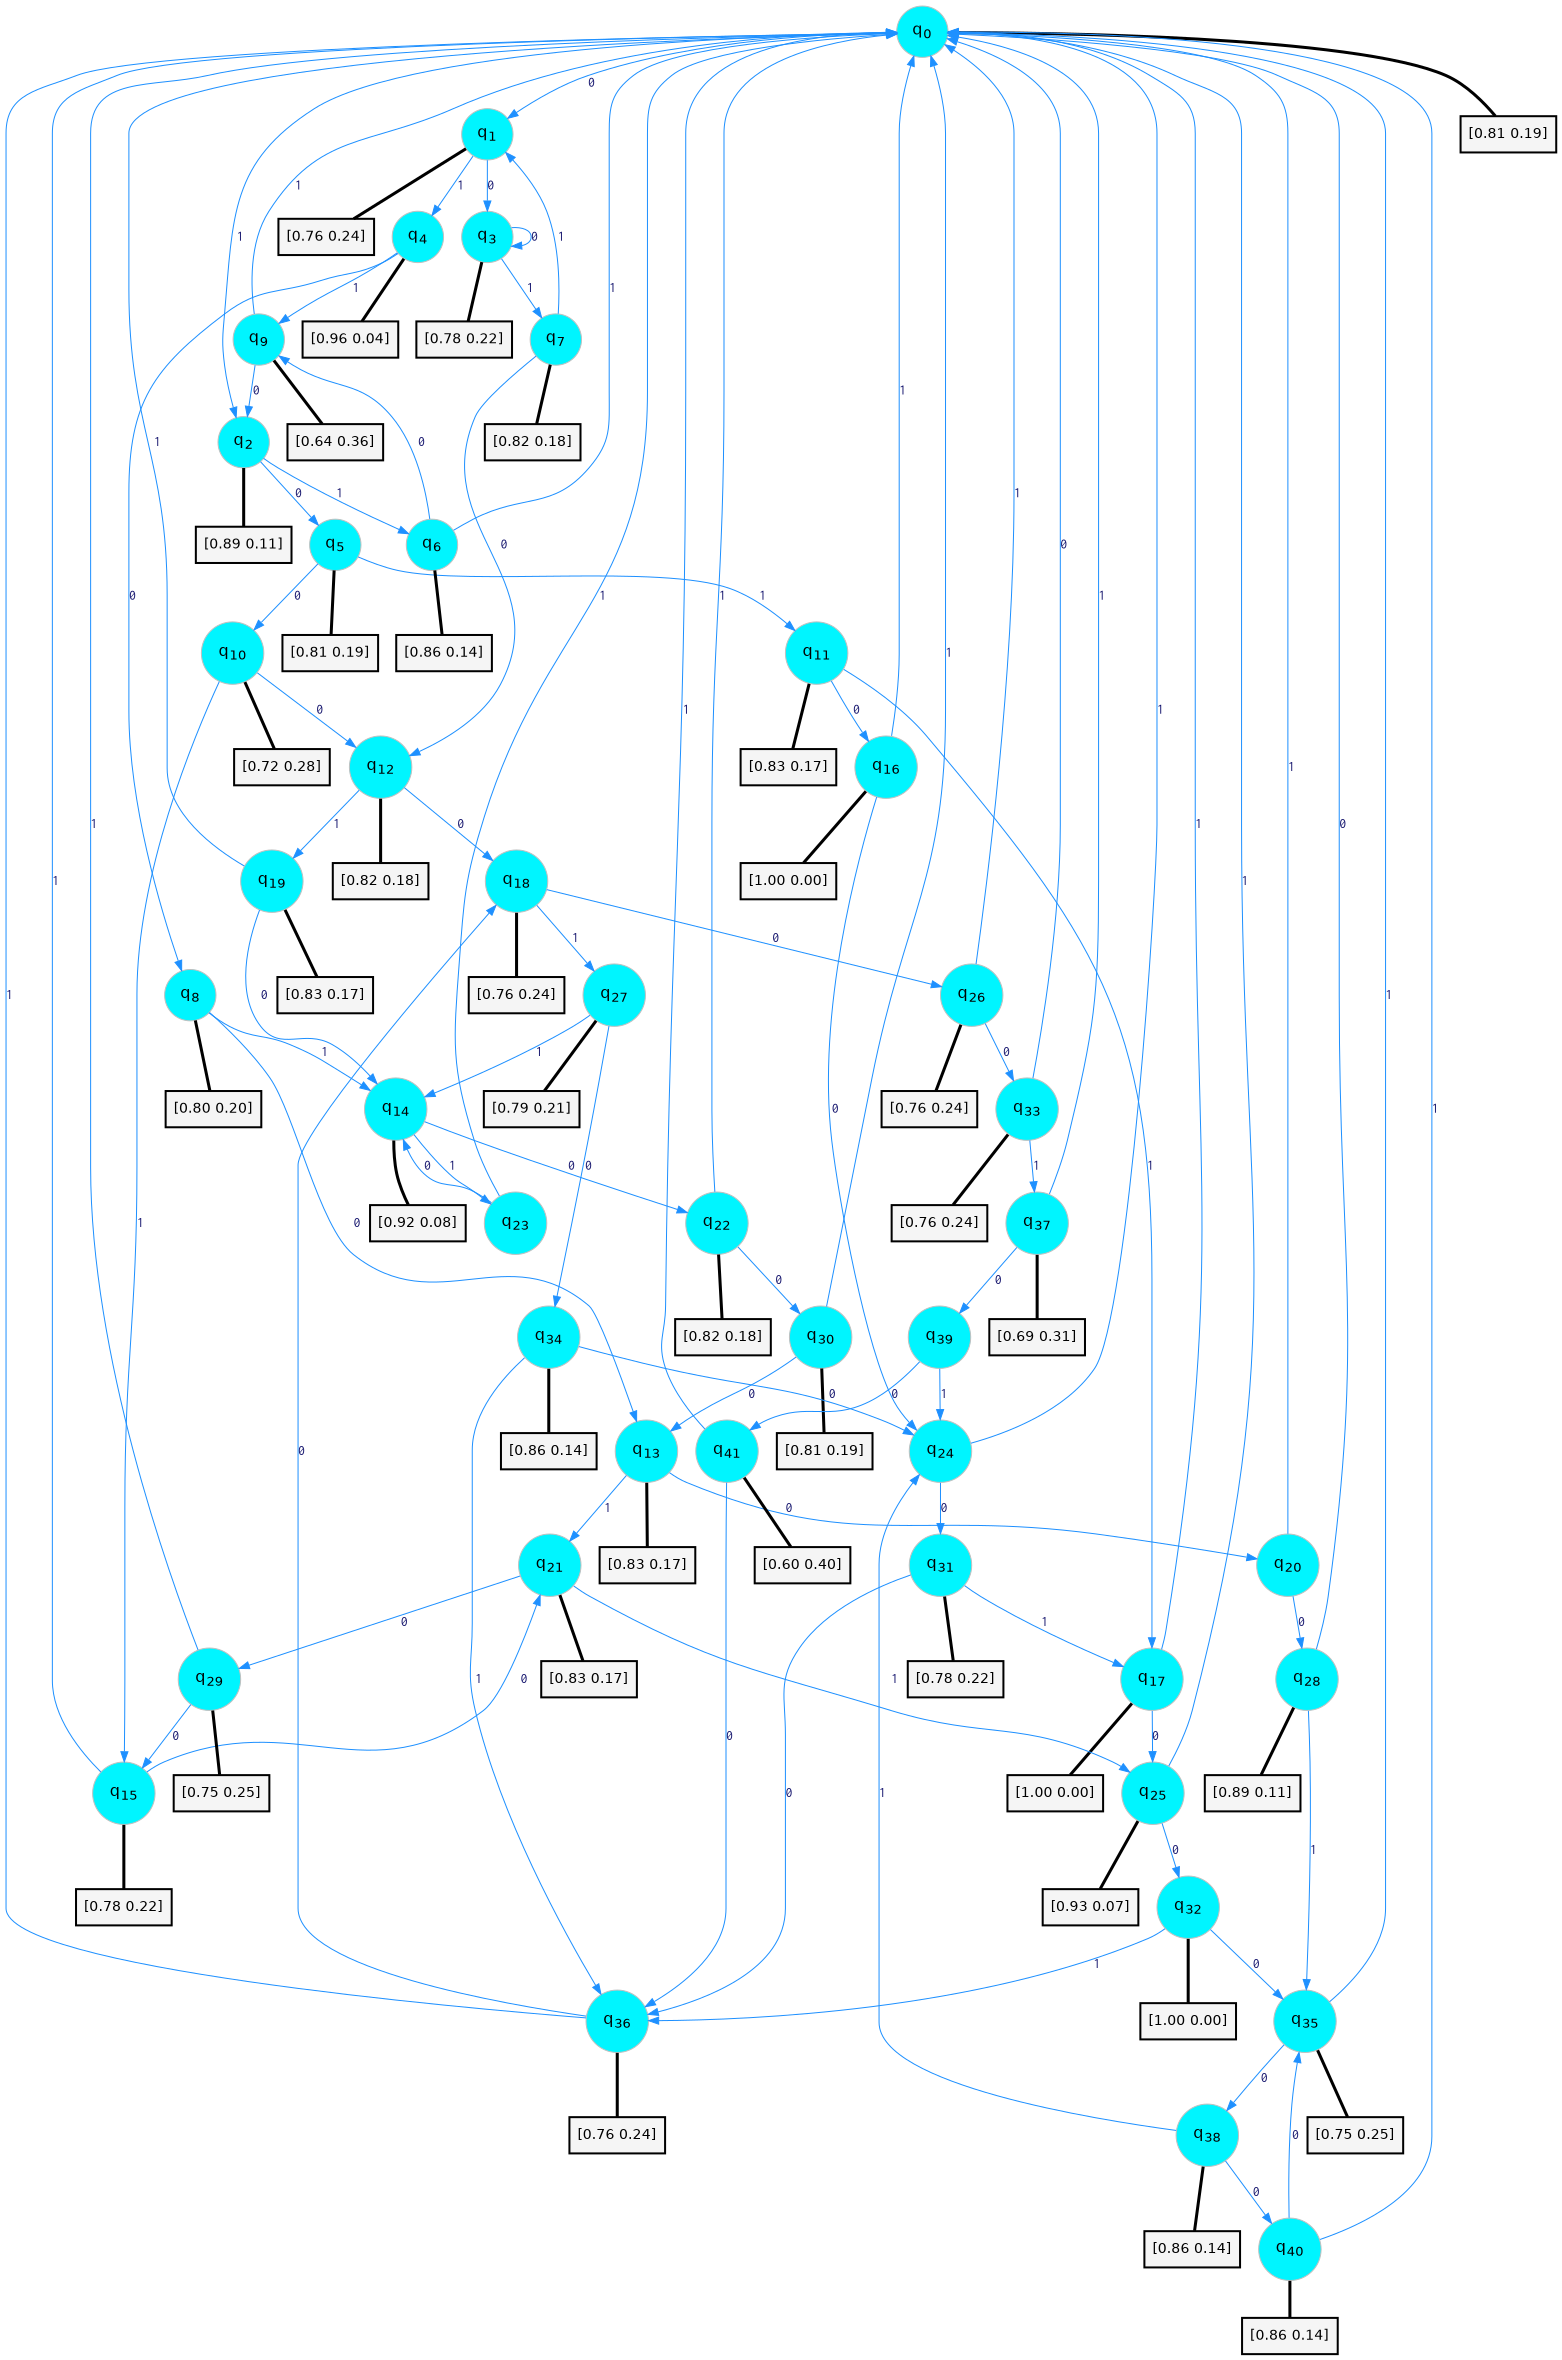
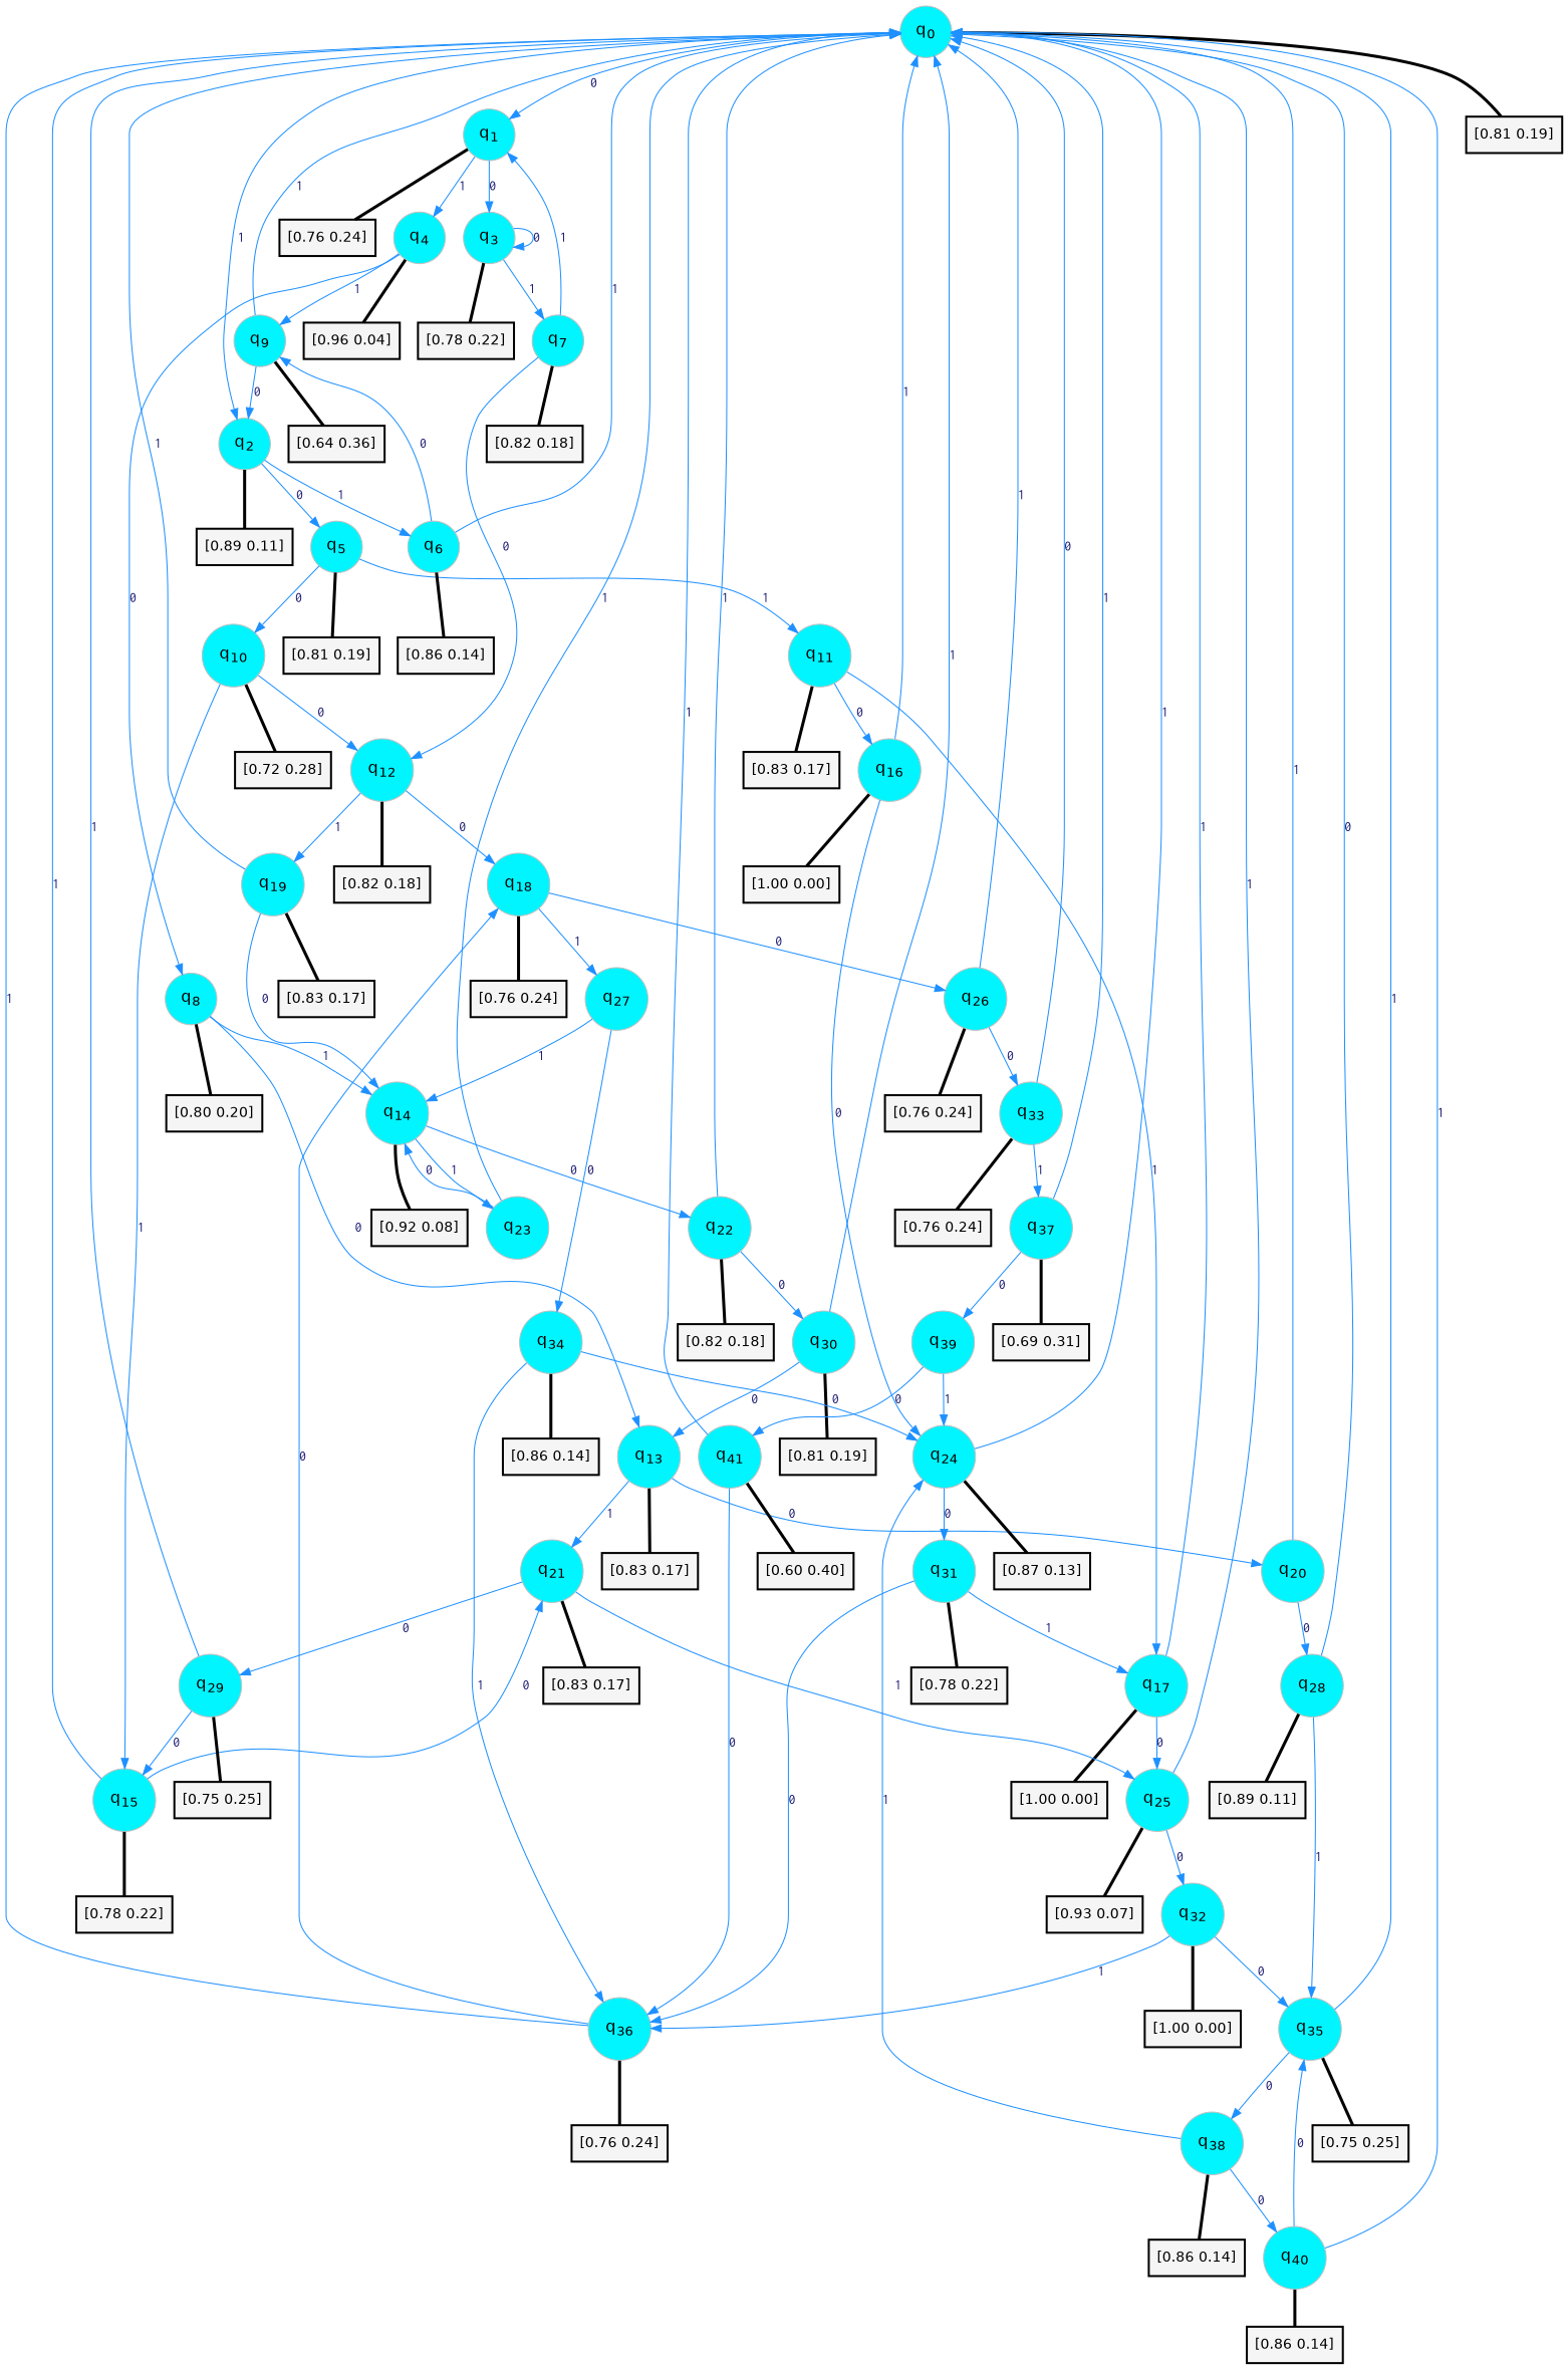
  digraph {
    rankdir=TD
    node [color=gray fillcolor=turquoise1 fontcolor=black fontname=Helvetica fontsize=16 fontweight=bold shape=circle style=filled]
    edge [arrowsize=1 color=dodgerblue1 fontcolor=midnightblue fontname=courier fontweight=bold penwidth=1 style=solid weight=20]
    n1 [label=<q<SUB>0</SUB>>]
    n2 [label=<q<SUB>1</SUB>>]
    n3 [label=<q<SUB>2</SUB>>]
    n4 [color=black fillcolor=whitesmoke fontsize=14 label="[0.81 0.19]" penwidth=2 shape=box]
    n5 [label=<q<SUB>3</SUB>>]
    n6 [label=<q<SUB>4</SUB>>]
    n7 [color=black fillcolor=whitesmoke fontsize=14 label="[0.76 0.24]" penwidth=2 shape=box]
    n8 [label=<q<SUB>5</SUB>>]
    n9 [label=<q<SUB>6</SUB>>]
    n10 [color=black fillcolor=whitesmoke fontsize=14 label="[0.89 0.11]" penwidth=2 shape=box]
    n11 [label=<q<SUB>7</SUB>>]
    n12 [color=black fillcolor=whitesmoke fontsize=14 label="[0.78 0.22]" penwidth=2 shape=box]
    n13 [label=<q<SUB>8</SUB>>]
    n14 [label=<q<SUB>9</SUB>>]
    n15 [color=black fillcolor=whitesmoke fontsize=14 label="[0.96 0.04]" penwidth=2 shape=box]
    n16 [label=<q<SUB>10</SUB>>]
    n17 [label=<q<SUB>11</SUB>>]
    n18 [color=black fillcolor=whitesmoke fontsize=14 label="[0.81 0.19]" penwidth=2 shape=box]
    n19 [color=black fillcolor=whitesmoke fontsize=14 label="[0.86 0.14]" penwidth=2 shape=box]
    n20 [label=<q<SUB>12</SUB>>]
    n21 [color=black fillcolor=whitesmoke fontsize=14 label="[0.82 0.18]" penwidth=2 shape=box]
    n22 [label=<q<SUB>13</SUB>>]
    n23 [label=<q<SUB>14</SUB>>]
    n24 [color=black fillcolor=whitesmoke fontsize=14 label="[0.80 0.20]" penwidth=2 shape=box]
    n25 [color=black fillcolor=whitesmoke fontsize=14 label="[0.64 0.36]" penwidth=2 shape=box]
    n26 [label=<q<SUB>15</SUB>>]
    n27 [color=black fillcolor=whitesmoke fontsize=14 label="[0.72 0.28]" penwidth=2 shape=box]
    n28 [label=<q<SUB>16</SUB>>]
    n29 [label=<q<SUB>17</SUB>>]
    n30 [color=black fillcolor=whitesmoke fontsize=14 label="[0.83 0.17]" penwidth=2 shape=box]
    n31 [label=<q<SUB>18</SUB>>]
    n32 [label=<q<SUB>19</SUB>>]
    n33 [color=black fillcolor=whitesmoke fontsize=14 label="[0.82 0.18]" penwidth=2 shape=box]
    n34 [label=<q<SUB>20</SUB>>]
    n35 [label=<q<SUB>21</SUB>>]
    n36 [color=black fillcolor=whitesmoke fontsize=14 label="[0.83 0.17]" penwidth=2 shape=box]
    n37 [label=<q<SUB>22</SUB>>]
    n38 [label=<q<SUB>23</SUB>>]
    n39 [color=black fillcolor=whitesmoke fontsize=14 label="[0.92 0.08]" penwidth=2 shape=box]
    n40 [color=black fillcolor=whitesmoke fontsize=14 label="[0.78 0.22]" penwidth=2 shape=box]
    n41 [label=<q<SUB>24</SUB>>]
    n42 [color=black fillcolor=whitesmoke fontsize=14 label="[1.00 0.00]" penwidth=2 shape=box]
    n43 [label=<q<SUB>25</SUB>>]
    n44 [color=black fillcolor=whitesmoke fontsize=14 label="[1.00 0.00]" penwidth=2 shape=box]
    n45 [label=<q<SUB>26</SUB>>]
    n46 [label=<q<SUB>27</SUB>>]
    n47 [color=black fillcolor=whitesmoke fontsize=14 label="[0.76 0.24]" penwidth=2 shape=box]
    n48 [color=black fillcolor=whitesmoke fontsize=14 label="[0.83 0.17]" penwidth=2 shape=box]
    n49 [label=<q<SUB>28</SUB>>]
    n50 [label=<q<SUB>29</SUB>>]
    n51 [color=black fillcolor=whitesmoke fontsize=14 label="[0.83 0.17]" penwidth=2 shape=box]
    n52 [label=<q<SUB>30</SUB>>]
    n53 [color=black fillcolor=whitesmoke fontsize=14 label="[0.82 0.18]" penwidth=2 shape=box]
    n54 [label=<q<SUB>31</SUB>>]
+   n55 [color=black fillcolor=whitesmoke fontsize=14 label="[0.87 0.13]" penwidth=2 shape=box]
    n56 [label=<q<SUB>32</SUB>>]
    n57 [color=black fillcolor=whitesmoke fontsize=14 label="[0.93 0.07]" penwidth=2 shape=box]
    n58 [label=<q<SUB>33</SUB>>]
    n59 [color=black fillcolor=whitesmoke fontsize=14 label="[0.76 0.24]" penwidth=2 shape=box]
    n60 [label=<q<SUB>34</SUB>>]
-   n61 [color=black fillcolor=whitesmoke fontsize=14 label="[0.79 0.21]" penwidth=2 shape=box]
    n62 [label=<q<SUB>35</SUB>>]
    n63 [color=black fillcolor=whitesmoke fontsize=14 label="[0.89 0.11]" penwidth=2 shape=box]
    n64 [color=black fillcolor=whitesmoke fontsize=14 label="[0.75 0.25]" penwidth=2 shape=box]
    n65 [color=black fillcolor=whitesmoke fontsize=14 label="[0.81 0.19]" penwidth=2 shape=box]
    n66 [label=<q<SUB>36</SUB>>]
    n67 [color=black fillcolor=whitesmoke fontsize=14 label="[0.78 0.22]" penwidth=2 shape=box]
    n68 [color=black fillcolor=whitesmoke fontsize=14 label="[1.00 0.00]" penwidth=2 shape=box]
    n69 [label=<q<SUB>37</SUB>>]
    n70 [color=black fillcolor=whitesmoke fontsize=14 label="[0.76 0.24]" penwidth=2 shape=box]
    n71 [color=black fillcolor=whitesmoke fontsize=14 label="[0.86 0.14]" penwidth=2 shape=box]
    n72 [label=<q<SUB>38</SUB>>]
    n73 [color=black fillcolor=whitesmoke fontsize=14 label="[0.75 0.25]" penwidth=2 shape=box]
    n74 [color=black fillcolor=whitesmoke fontsize=14 label="[0.76 0.24]" penwidth=2 shape=box]
    n75 [label=<q<SUB>39</SUB>>]
    n76 [color=black fillcolor=whitesmoke fontsize=14 label="[0.69 0.31]" penwidth=2 shape=box]
    n77 [label=<q<SUB>40</SUB>>]
    n78 [color=black fillcolor=whitesmoke fontsize=14 label="[0.86 0.14]" penwidth=2 shape=box]
    n79 [label=<q<SUB>41</SUB>>]
    n80 [color=black fillcolor=whitesmoke fontsize=14 label="[0.86 0.14]" penwidth=2 shape=box]
    n81 [color=black fillcolor=whitesmoke fontsize=14 label="[0.60 0.40]" penwidth=2 shape=box]
    n1 -> n2 [label=0]
    n1 -> n3 [label=1]
    n1 -> n4 [arrowhead=none color=black penwidth=3]
    n2 -> n5 [label=0]
    n2 -> n6 [label=1]
    n2 -> n7 [arrowhead=none color=black penwidth=3]
    n3 -> n8 [label=0]
    n3 -> n9 [label=1]
    n3 -> n10 [arrowhead=none color=black penwidth=3]
    n5 -> n5 [label=0]
    n5 -> n11 [label=1]
    n5 -> n12 [arrowhead=none color=black penwidth=3]
    n6 -> n13 [label=0]
    n6 -> n14 [label=1]
    n6 -> n15 [arrowhead=none color=black penwidth=3]
    n8 -> n16 [label=0]
    n8 -> n17 [label=1]
    n8 -> n18 [arrowhead=none color=black penwidth=3]
    n9 -> n1 [label=1]
    n9 -> n14 [label=0]
    n9 -> n19 [arrowhead=none color=black penwidth=3]
    n11 -> n2 [label=1]
    n11 -> n20 [label=0]
    n11 -> n21 [arrowhead=none color=black penwidth=3]
    n13 -> n22 [label=0]
    n13 -> n23 [label=1]
    n13 -> n24 [arrowhead=none color=black penwidth=3]
    n14 -> n1 [label=1]
    n14 -> n3 [label=0]
    n14 -> n25 [arrowhead=none color=black penwidth=3]
    n16 -> n20 [label=0]
    n16 -> n26 [label=1]
    n16 -> n27 [arrowhead=none color=black penwidth=3]
    n17 -> n28 [label=0]
    n17 -> n29 [label=1]
    n17 -> n30 [arrowhead=none color=black penwidth=3]
    n20 -> n31 [label=0]
    n20 -> n32 [label=1]
    n20 -> n33 [arrowhead=none color=black penwidth=3]
    n22 -> n34 [label=0]
    n22 -> n35 [label=1]
    n22 -> n36 [arrowhead=none color=black penwidth=3]
    n23 -> n37 [label=0]
    n23 -> n38 [label=1]
    n23 -> n39 [arrowhead=none color=black penwidth=3]
    n26 -> n1 [label=1]
    n26 -> n35 [label=0]
    n26 -> n40 [arrowhead=none color=black penwidth=3]
    n28 -> n1 [label=1]
    n28 -> n41 [label=0]
    n28 -> n42 [arrowhead=none color=black penwidth=3]
    n29 -> n1 [label=1]
    n29 -> n43 [label=0]
    n29 -> n44 [arrowhead=none color=black penwidth=3]
    n31 -> n45 [label=0]
    n31 -> n46 [label=1]
    n31 -> n47 [arrowhead=none color=black penwidth=3]
    n32 -> n1 [label=1]
    n32 -> n23 [label=0]
    n32 -> n48 [arrowhead=none color=black penwidth=3]
    n34 -> n1 [label=1]
    n34 -> n49 [label=0]
    n35 -> n43 [label=1]
    n35 -> n50 [label=0]
    n35 -> n51 [arrowhead=none color=black penwidth=3]
    n37 -> n1 [label=1]
    n37 -> n52 [label=0]
    n37 -> n53 [arrowhead=none color=black penwidth=3]
    n38 -> n1 [label=1]
    n38 -> n23 [label=0]
    n41 -> n1 [label=1]
    n41 -> n54 [label=0]
+   n41 -> n55 [arrowhead=none color=black penwidth=3]
    n43 -> n1 [label=1]
    n43 -> n56 [label=0]
    n43 -> n57 [arrowhead=none color=black penwidth=3]
    n45 -> n1 [label=1]
    n45 -> n58 [label=0]
    n45 -> n59 [arrowhead=none color=black penwidth=3]
    n46 -> n23 [label=1]
    n46 -> n60 [label=0]
-   n46 -> n61 [arrowhead=none color=black penwidth=3]
    n49 -> n1 [label=0]
    n49 -> n62 [label=1]
    n49 -> n63 [arrowhead=none color=black penwidth=3]
    n50 -> n1 [label=1]
    n50 -> n26 [label=0]
    n50 -> n64 [arrowhead=none color=black penwidth=3]
    n52 -> n1 [label=1]
    n52 -> n22 [label=0]
    n52 -> n65 [arrowhead=none color=black penwidth=3]
    n54 -> n29 [label=1]
    n54 -> n66 [label=0]
    n54 -> n67 [arrowhead=none color=black penwidth=3]
    n56 -> n62 [label=0]
    n56 -> n66 [label=1]
    n56 -> n68 [arrowhead=none color=black penwidth=3]
    n58 -> n1 [label=0]
    n58 -> n69 [label=1]
    n58 -> n70 [arrowhead=none color=black penwidth=3]
    n60 -> n41 [label=0]
    n60 -> n66 [label=1]
    n60 -> n71 [arrowhead=none color=black penwidth=3]
    n62 -> n1 [label=1]
    n62 -> n72 [label=0]
    n62 -> n73 [arrowhead=none color=black penwidth=3]
    n66 -> n1 [label=1]
    n66 -> n31 [label=0]
    n66 -> n74 [arrowhead=none color=black penwidth=3]
    n69 -> n1 [label=1]
    n69 -> n75 [label=0]
    n69 -> n76 [arrowhead=none color=black penwidth=3]
    n72 -> n41 [label=1]
    n72 -> n77 [label=0]
    n72 -> n78 [arrowhead=none color=black penwidth=3]
    n75 -> n41 [label=1]
    n75 -> n79 [label=0]
    n77 -> n1 [label=1]
    n77 -> n62 [label=0]
    n77 -> n80 [arrowhead=none color=black penwidth=3]
    n79 -> n1 [label=1]
    n79 -> n66 [label=0]
    n79 -> n81 [arrowhead=none color=black penwidth=3]
  }
